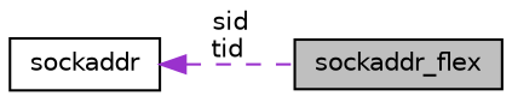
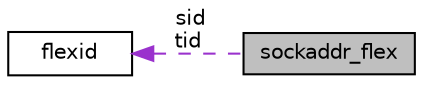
  digraph {
    rankdir=LR
    node [color=black fontname=Helvetica fontsize=10 shape=record style=filled]
    n1 [fillcolor=grey75 fontcolor=black height=0.2 label=sockaddr_flex width=0.4]
-   n2 [fillcolor=white height=0.2 label=sockaddr width=0.4]
+   n2 [fillcolor=white height=0.2 label=flexid width=0.4]
    n2 -> n1 [color=darkorchid3 dir=back fontname=Helvetica fontsize=10 label=" sid\ntid" labelfontname=Helvetica labelfontsize=10 style=dashed]
  }
